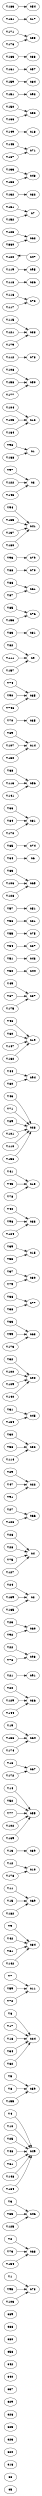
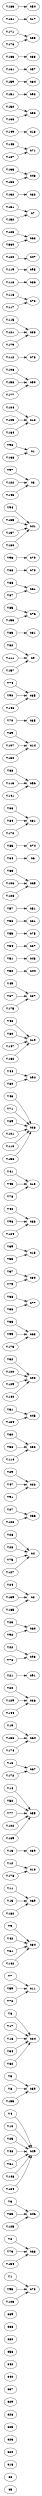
  strict digraph {
    rankdir=LR
    edge [weight=1]
    c5
    c8
    c16
    c20
    c23
    c25
    c26
    c29
    c37
    c40
    c42
    c58
    c80
    c88
    c89
    v1
    c73
    v2
    c68
    v3
    c46
    v4
    c49
    v5
    c59
    v6
    c24
    v7
    c11
    v8
    v9
    c34
    v10
    v11
    c69
    v12
    c10
    v13
    c39
    v14
    c55
    v15
    v16
    c67
    v17
    v18
    v19
    c64
    v20
    c36
    v21
    c91
    v22
    c93
    v23
    c60
    v24
    c2
    v25
    v26
    c4
    v27
    c66
    v28
    v29
    c22
    v30
    c32
    v31
    c45
    v32
    c90
    v33
    c63
    v34
    v35
    v36
    c77
    v37
    c30
    v38
    v39
    c15
    v40
    c83
    v41
    c13
    v42
    v43
    c28
    v44
    c94
    v45
    v46
    c19
    v47
    v48
    v49
    c87
    v50
    c44
    v51
    c43
    v52
    v53
    v54
    c27
    v55
    c75
    v56
    c21
    v57
    c51
    v58
    v59
    v60
    v61
    v62
    v63
    c65
    v64
    c6
    v65
    c74
    v66
    c81
    v67
    v68
    c56
    v69
    c14
    v70
    c35
    v71
    v72
    v73
    v74
    c85
    v75
    v76
    v77
    v78
    v79
    v80
    v81
    v82
    c9
    v83
    c31
    v84
    v85
    c76
    v86
    c61
    v87
    v88
    c70
    v89
    v90
    v91
    v92
    v93
    c79
    v94
    c41
    v95
    v96
    v97
    c3
    v98
    c1
    v99
    v100
    v101
    v102
    v103
    v104
    c12
    v105
    v106
    v107
    v108
    c50
    v109
    v110
    v111
    v112
    c78
    v113
    v114
    v115
    c38
    v116
    c72
    v117
    v118
    c86
    v119
    c95
    v120
    c47
    v121
    v122
    v123
    c62
    v124
    v125
    v126
    v127
    v128
    v129
    v130
    v131
    c7
    v132
    c82
    v133
    c48
    v134
    v135
    v136
    v137
    v138
    v139
    v140
    v141
    v142
    v143
    v144
    v145
    c71
-   v146 [label=v746]
+   v146
    v147
    v148
    v149
    c18
    v150
    c52
    v151
    c92
    v152
    v153
    v154
    v155
    v156
    v157
    v158
    v159
    c84
    n250 [label=v860]
    v161
    c57
    v162
    v163
    c33
    v164
    v165
    v166
    v167
    v168
    v169
    v170
    v171
    c53
    v172
    v173
    v174
    v175
    v176
    v177
    v178
    v179
    v180
    v181
    c17
    v182
    v183
    c54
    v184
    v1 -> c73
    v2 -> c68
    v3 -> c46
    v4 -> c49
    v5 -> c59
    v6 -> c24
    v7 -> c11
    v8 -> c59
    v9 -> c34
    v10 -> c49
    v11 -> c69
    v12 -> c10
    v13 -> c39
    v14 -> c55
    v15 -> c69
    v16 -> c67
    v17 -> c24
    v18 -> c24
    v19 -> c64
    v20 -> c36
    v21 -> c91
    v22 -> c93
    v23 -> c60
    v24 -> c2
    v25 -> c49
    v26 -> c4
    v27 -> c66
    v28 -> c4
    v29 -> c22
    v30 -> c32
    v31 -> c45
    v32 -> c90
    v33 -> c63
    v34 -> c24
    v35 -> c46
    v36 -> c77
    v37 -> c30
    v38 -> c77
    v39 -> c15
    v40 -> c83
    v41 -> c13
    v42 -> c34
    v43 -> c28
    v44 -> c94
    v45 -> c13
    v46 -> c19
    v47 -> c22
    v48 -> c49
    v49 -> c87
    v50 -> c44
    v51 -> c43
    v52 -> c55
    v53 -> c15
    v54 -> c27
    v55 -> c75
    v56 -> c21
    v57 -> c51
    v58 -> c32
    v59 -> c11
    v60 -> c19
    v61 -> c49
    v62 -> c24
    v63 -> c65
    v64 -> c6
    v65 -> c74
    v66 -> c81
    v67 -> c87
    v68 -> c56
    v69 -> c14
    v70 -> c35
    v71 -> c28
    v72 -> c11
    v73 -> c68
    v74 -> c85
    v75 -> c4
    v76 -> c93
    v77 -> c55
    v78 -> c13
    v79 -> c30
    v80 -> c94
    v81 -> c34
    v82 -> c9
    v83 -> c31
    v84 -> c81
    v85 -> c76
    v86 -> c61
    v87 -> c61
    v88 -> c70
    v89 -> c28
    v90 -> c85
    v91 -> c22
    v92 -> c60
    v93 -> c79
    v94 -> c41
    v95 -> c73
    v96 -> c83
    v97 -> c3
    v98 -> c1
    v99 -> c63
    v100 -> c90
    v101 -> c28
    v102 -> c55
    v103 -> c73
    v104 -> c12
    v105 -> c12
    v106 -> c65
    v107 -> c14
    v108 -> c50
    v109 -> c90
    v110 -> c28
    v111 -> c9
    v112 -> c78
    v113 -> c56
    v114 -> c32
    v115 -> c38
    v116 -> c72
    v117 -> c72
    v118 -> c86
    v119 -> c95
-   c47 -> v120
+   v120 -> c47
    v121 -> c38
    v122 -> c3
    v123 -> c62
    v124 -> c83
    v125 -> c46
    v126 -> c66
    v127 -> c4
    v128 -> c65
    v129 -> c36
    v130 -> c14
    v131 -> c7
    v132 -> c82
    v133 -> c48
    v134 -> c45
    v135 -> c41
    v136 -> c64
    v137 -> c41
    v138 -> c48
    v139 -> c2
    v140 -> c90
    v141 -> c56
    v142 -> c34
    v143 -> c3
    v144 -> c36
    v145 -> c71
    v146 -> c85
    v147 -> c19
    v148 -> c49
    v149 -> c18
    v150 -> c52
    v151 -> c92
    v152 -> c7
    v153 -> c76
    v154 -> c68
    v155 -> c59
    v156 -> c28
    v157 -> c9
    v158 -> c50
    v159 -> c84
    n250 -> c62
    v161 -> c57
    v162 -> c19
    v163 -> c33
    v164 -> c12
    v165 -> c2
    v166 -> c52
    v167 -> c71
    v168 -> c1
    v169 -> c55
    v170 -> c81
    v171 -> c53
    v172 -> c67
    v173 -> c63
    v174 -> c64
    v175 -> c87
    v176 -> c53
    v177 -> c50
    v178 -> c10
    v179 -> c38
    v180 -> c41
    v181 -> c17
    v182 -> c69
    v183 -> c54
    v184 -> c49
  }
